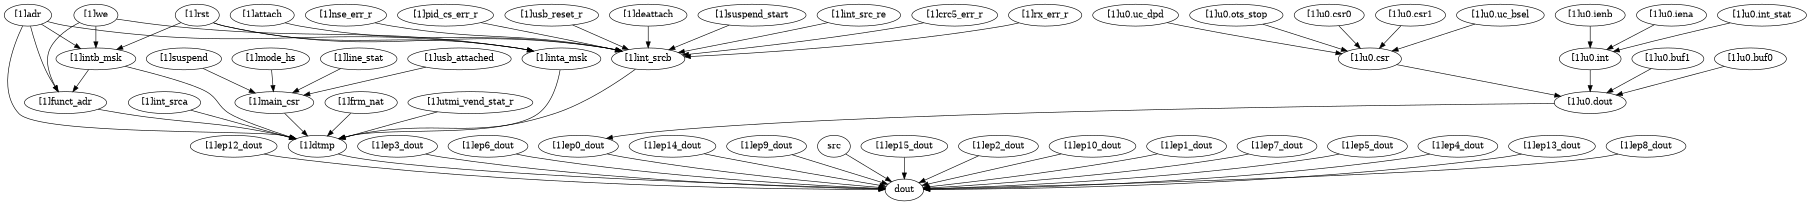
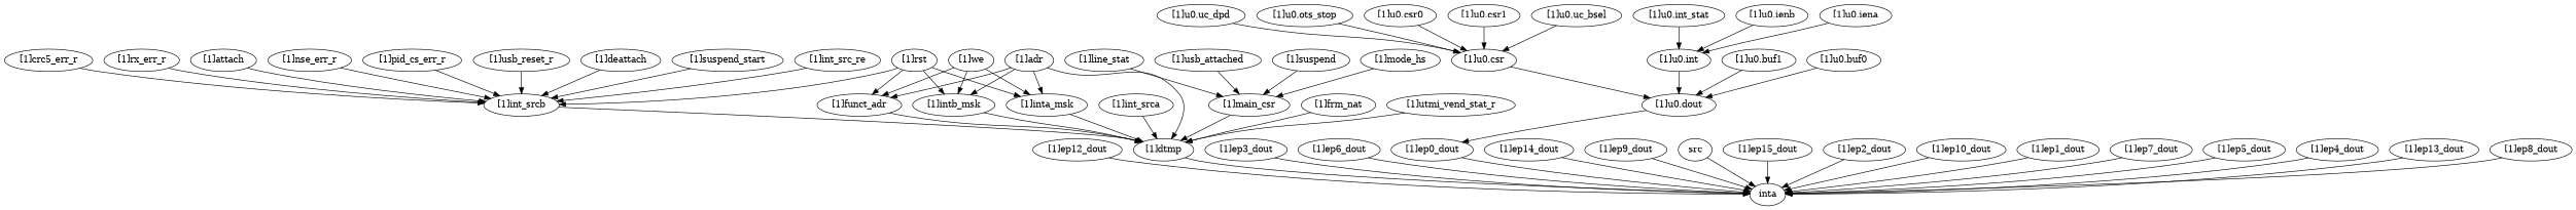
  strict digraph {
    node [complexity=2 importance=0.0315486464269 rank=0.0157743232135]
-   dout [complexity=0 importance=0.0296608611912 rank=0.0]
+   dout [complexity=0 importance=0.0296608611912 rank=0.0 label=inta]
    "[1]ep12_dout"
    "[1]rst" [complexity=8 importance=0.166113757232 rank=0.020764219654]
    "[1]int_srcb" [complexity=7 importance=0.0962527450482 rank=0.0137503921497]
    "[1]intb_msk" [complexity=7 importance=0.0821129859981 rank=0.0117304265712]
    "[1]inta_msk" [complexity=7 importance=0.0821129859981 rank=0.0117304265712]
    "[1]funct_adr" [complexity=6 importance=0.0821129859981 rank=0.0136854976663]
    "[1]dtmp" [complexity=4 importance=0.0799674969044 rank=0.0199918742261]
    "[1]ep3_dout"
    "[1]ep6_dout"
    "[1]u0.csr" [complexity=4 importance=0.0533141690603 rank=0.0133285422651]
    "[1]u0.dout" [importance=0.0439955862176 rank=0.0219977931088]
    "[1]ep0_dout" [importance=0.0356973741714 rank=0.0178486870857]
    "[1]u0.int_stat" [complexity=8 importance=0.0628931629873 rank=0.00786164537342]
    "[1]u0.int" [complexity=4 importance=0.0494482431618 rank=0.0123620607905]
    "[1]crc5_err_r" [complexity=8 importance=0.0990843648804 rank=0.0123855456101]
    "[1]rx_err_r" [complexity=8 importance=0.0990843648804 rank=0.0123855456101]
    "[1]ep14_dout"
    "[1]ep9_dout"
    "[1]int_srca" [complexity=7 importance=0.0981540462954 rank=0.0140220066136]
    n21 [complexity=1 importance=0.595105009061 label=src rank=0.595105009061]
    "[1]line_stat" [complexity=11 importance=0.0865745711653 rank=0.00787041556048]
    "[1]main_csr" [complexity=6 importance=0.0846867859296 rank=0.0141144643216]
    "[1]ep15_dout"
    "[1]usb_attached" [complexity=11 importance=0.0865745711653 rank=0.00787041556048]
    "[1]ep2_dout"
    "[1]u0.uc_dpd" [complexity=10 importance=0.0571133014414 rank=0.00571133014414]
    "[1]ep10_dout"
    "[1]ep1_dout"
    "[1]ep7_dout"
    "[1]ep5_dout"
    "[1]attach" [complexity=8 importance=0.0991040465341 rank=0.0123880058168]
    "[1]we" [complexity=9 importance=0.0840007712338 rank=0.00933341902598]
    "[1]u0.buf1" [complexity=4 importance=0.0495925157453 rank=0.0123981289363]
    "[1]u0.buf0" [complexity=4 importance=0.0487814612454 rank=0.0121953653114]
    "[1]adr" [complexity=9 importance=0.0840007712338 rank=0.00933341902598]
    "[1]frm_nat" [complexity=6 importance=0.0818552821401 rank=0.0136425470234]
    "[1]ep4_dout"
    "[1]u0.ienb" [complexity=8 importance=0.0520969864976 rank=0.0065121233122]
    "[1]u0.iena" [complexity=8 importance=0.0520969864976 rank=0.0065121233122]
    "[1]u0.ots_stop" [complexity=10 importance=0.0556690931756 rank=0.00556690931756]
    "[1]nse_err_r" [complexity=8 importance=0.0990843648804 rank=0.0123855456101]
    "[1]ep13_dout"
    "[1]u0.csr0" [complexity=10 importance=0.0556690931756 rank=0.00556690931756]
    "[1]pid_cs_err_r" [complexity=8 importance=0.0990843648804 rank=0.0123855456101]
    "[1]u0.csr1" [complexity=10 importance=0.057046342279 rank=0.0057046342279]
    "[1]usb_reset_r" [complexity=8 importance=0.0990843648804 rank=0.0123855456101]
    "[1]deattach" [complexity=8 importance=0.0991040465341 rank=0.0123880058168]
    "[1]ep8_dout"
    "[1]suspend_start" [complexity=8 importance=0.0991040465341 rank=0.0123880058168]
    "[1]utmi_vend_stat_r" [complexity=6 importance=0.0827991167366 rank=0.0137998527894]
    "[1]suspend" [complexity=11 importance=0.0865745711653 rank=0.00787041556048]
    "[1]mode_hs" [complexity=11 importance=0.0865745711653 rank=0.00787041556048]
    "[1]int_src_re" [complexity=16 importance=1.73450659571 rank=0.108406662232]
    "[1]u0.uc_bsel" [complexity=10 importance=0.0571133014414 rank=0.00571133014414]
    "[1]ep12_dout" -> dout
    "[1]rst" -> "[1]int_srcb"
    "[1]rst" -> "[1]intb_msk"
    "[1]rst" -> "[1]inta_msk"
-   "[1]intb_msk" -> "[1]funct_adr"
+   "[1]rst" -> "[1]funct_adr"
    "[1]int_srcb" -> "[1]dtmp"
    "[1]intb_msk" -> "[1]dtmp"
    "[1]inta_msk" -> "[1]dtmp"
    "[1]funct_adr" -> "[1]dtmp"
    "[1]dtmp" -> dout
    "[1]ep3_dout" -> dout
    "[1]ep6_dout" -> dout
    "[1]u0.csr" -> "[1]u0.dout"
    "[1]u0.dout" -> "[1]ep0_dout"
    "[1]ep0_dout" -> dout
    "[1]u0.int_stat" -> "[1]u0.int"
    "[1]u0.int" -> "[1]u0.dout"
    "[1]crc5_err_r" -> "[1]int_srcb"
    "[1]rx_err_r" -> "[1]int_srcb"
    "[1]ep14_dout" -> dout
    "[1]ep9_dout" -> dout
    "[1]int_srca" -> "[1]dtmp"
    n21 -> dout
    "[1]line_stat" -> "[1]main_csr"
    "[1]main_csr" -> "[1]dtmp"
    "[1]ep15_dout" -> dout
    "[1]usb_attached" -> "[1]main_csr"
    "[1]ep2_dout" -> dout
    "[1]u0.uc_dpd" -> "[1]u0.csr"
    "[1]ep10_dout" -> dout
    "[1]ep1_dout" -> dout
    "[1]ep7_dout" -> dout
    "[1]ep5_dout" -> dout
    "[1]attach" -> "[1]int_srcb"
    "[1]we" -> "[1]intb_msk"
    "[1]we" -> "[1]inta_msk"
    "[1]we" -> "[1]funct_adr"
    "[1]u0.buf1" -> "[1]u0.dout"
    "[1]u0.buf0" -> "[1]u0.dout"
    "[1]adr" -> "[1]intb_msk"
    "[1]adr" -> "[1]inta_msk"
    "[1]adr" -> "[1]funct_adr"
    "[1]adr" -> "[1]dtmp"
    "[1]frm_nat" -> "[1]dtmp"
    "[1]ep4_dout" -> dout
    "[1]u0.ienb" -> "[1]u0.int"
    "[1]u0.iena" -> "[1]u0.int"
    "[1]u0.ots_stop" -> "[1]u0.csr"
    "[1]nse_err_r" -> "[1]int_srcb"
    "[1]ep13_dout" -> dout
    "[1]u0.csr0" -> "[1]u0.csr"
    "[1]pid_cs_err_r" -> "[1]int_srcb"
    "[1]u0.csr1" -> "[1]u0.csr"
    "[1]usb_reset_r" -> "[1]int_srcb"
    "[1]deattach" -> "[1]int_srcb"
    "[1]ep8_dout" -> dout
    "[1]suspend_start" -> "[1]int_srcb"
    "[1]utmi_vend_stat_r" -> "[1]dtmp"
    "[1]suspend" -> "[1]main_csr"
    "[1]mode_hs" -> "[1]main_csr"
    "[1]int_src_re" -> "[1]int_srcb"
    "[1]u0.uc_bsel" -> "[1]u0.csr"
  }
